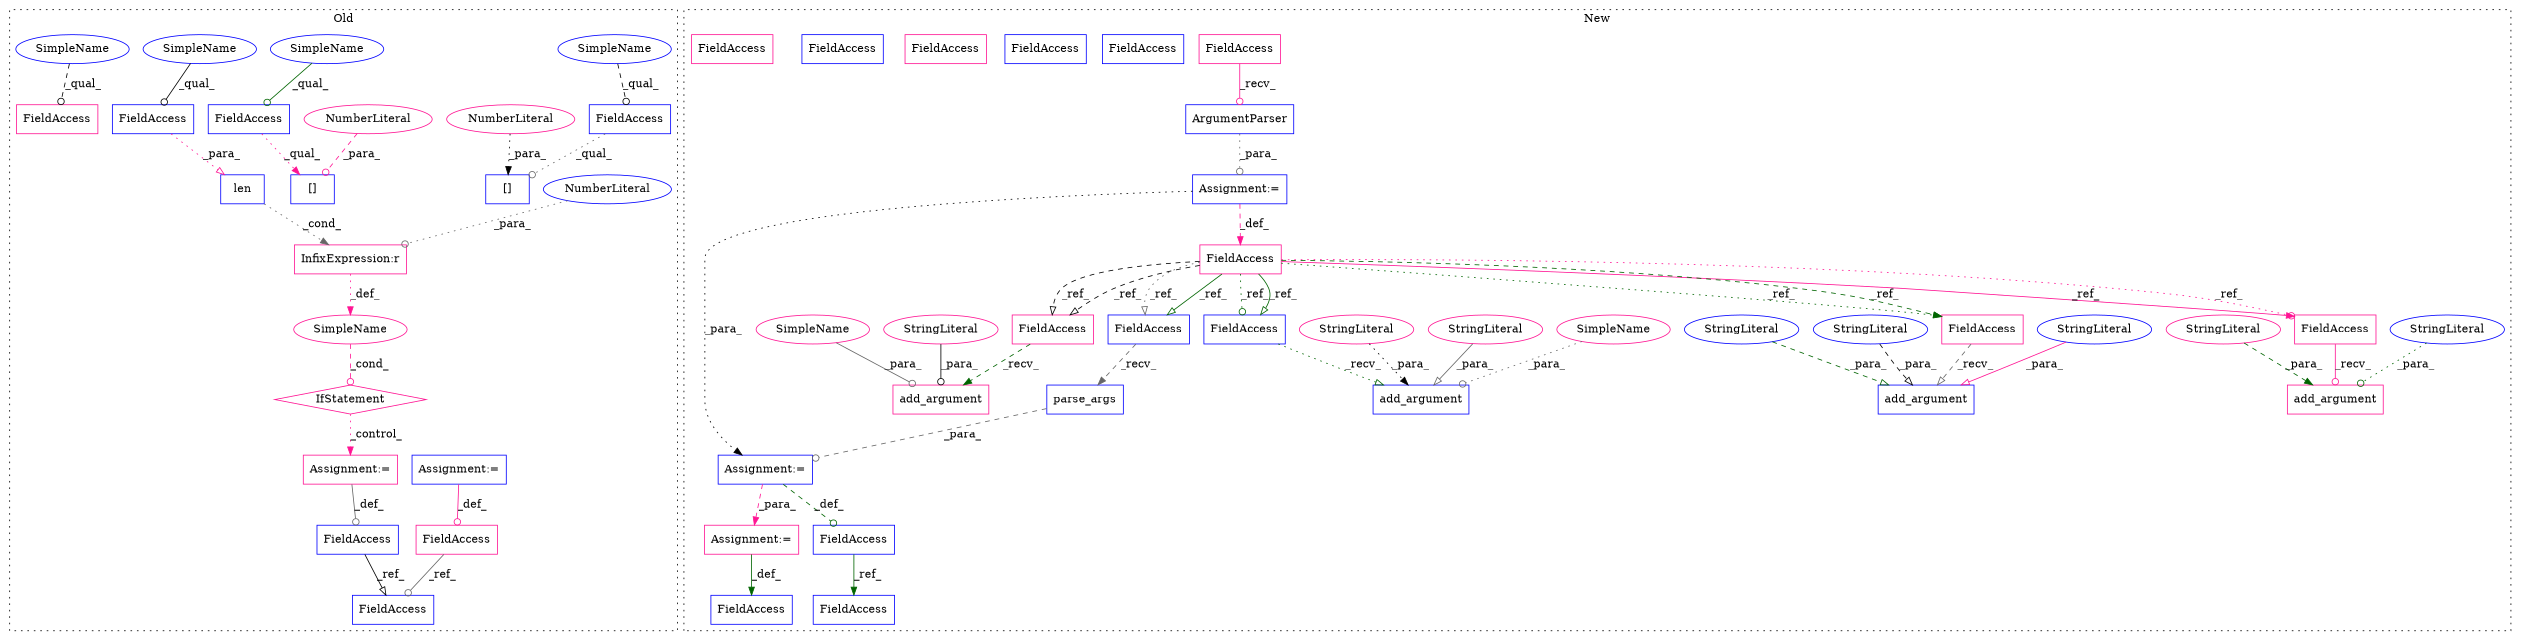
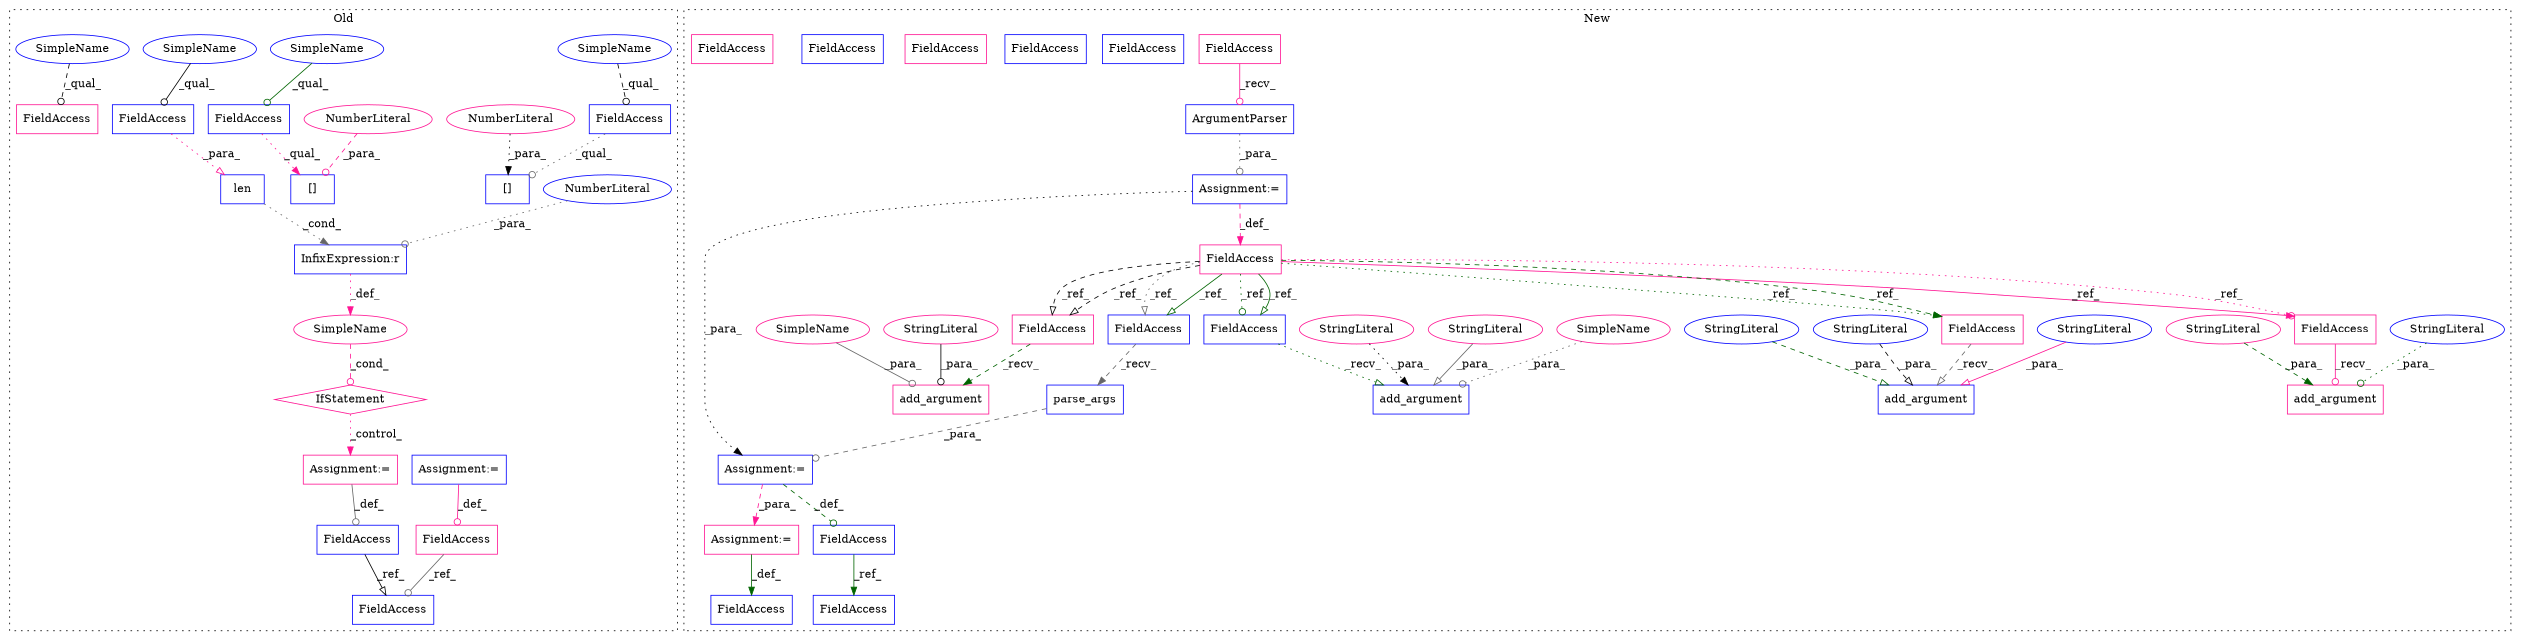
  digraph {
    node [a=22 color=blue l=6 s=2514 shape=box]
    edge [arrowhead=odot color=deeppink style=dotted]
    n1 [a=32 l="4,1" label=len s="2497,2509"]
-   n2 [a=27 color=deeppink l=4 label="InfixExpression:r" s=2510]
+   n2 [a=27 l=4 label="InfixExpression:r" s=2510]
    n3 [a=34 l=1 label=NumberLiteral shape=ellipse]
    n4 [a=25 color=deeppink l="4,2" label=IfStatement s="2493,2515" shape=diamond]
    n5 [l=8 label=FieldAccess s=2501]
    n6 [color=deeppink l=8 label=FieldAccess s=2590]
    n7 [l=8 label=FieldAccess s=2631]
    n8 [a=2 l="9,1" label="[]" s="2631,2641"]
    n9 [a=34 color=deeppink l=1 label=NumberLiteral s=2640 shape=ellipse]
    n10 [l=8 label=FieldAccess s=2459]
    n11 [a=2 l="9,1" label="[]" s="2459,2469"]
    n12 [a=34 color=deeppink l=1 label=NumberLiteral s=2468 shape=ellipse]
    n13 [a=42 color=deeppink label=SimpleName shape=ellipse l="" s=""]
    n14 [a=7 color=deeppink l=1 label="Assignment:=" s=2529]
    n15 [l=2 label=FieldAccess s=2527]
    n16 [l=2 label=FieldAccess s=2714]
    n17 [color=deeppink l=2 label=FieldAccess s=2306]
    n18 [a=7 l=1 label="Assignment:=" s=2308]
    n19 [a=42 l=3 label=SimpleName s=2631 shape=ellipse]
    n20 [a=42 l=3 label=SimpleName s=2501 shape=ellipse]
    n21 [a=42 l=3 label=SimpleName s=2459 shape=ellipse]
    n22 [a=42 l=3 label=SimpleName s=2590 shape=ellipse]
    n23 [a=32 l=12 label=parse_args s=3068]
    n24 [a=7 color=deeppink l=1 label="Assignment:=" s=3225]
    n25 [a=7 l=1 label="Assignment:=" s=2329]
    n26 [a=32 l="15,1" label=ArgumentParser s="2339,2371"]
    n27 [a=32 color=deeppink l="13,1" label=add_argument s="2740,2824"]
    n28 [a=45 color=deeppink l=16 label=StringLiteral s=2753 shape=ellipse]
    n29 [a=45 l=42 label=StringLiteral s=2777 shape=ellipse]
    n30 [a=32 l="13,1" label=add_argument s="2387,2505"]
    n31 [a=45 l=64 label=StringLiteral s=2441 shape=ellipse]
    n32 [a=45 l=16 label=StringLiteral s=2424 shape=ellipse]
    n33 [a=32 l="13,1" label=add_argument s="2937,3047"]
    n34 [a=45 color=deeppink l=67 label=StringLiteral s=2980 shape=ellipse]
    n35 [a=45 color=deeppink l=17 label=StringLiteral s=2950 shape=ellipse]
    n36 [a=7 l=1 label="Assignment:=" s=3060]
    n37 [color=deeppink l=8 label=FieldAccess s=2330]
    n38 [l=14 label=FieldAccess s=3211]
    n39 [l=12 label=FieldAccess s=3114]
    n40 [l=12 label=FieldAccess s=3177]
    n41 [a=32 color=deeppink l="13,1" label=add_argument s="2521,2602"]
    n42 [a=45 l=16 label=StringLiteral s=2400 shape=ellipse]
    n43 [a=45 color=deeppink l=13 label=StringLiteral s=2534 shape=ellipse]
    n44 [label=FieldAccess s=3061]
    n45 [color=deeppink label=FieldAccess s=2323]
    n46 [label=FieldAccess s=2930]
    n47 [color=deeppink label=FieldAccess s=2733]
    n48 [label=FieldAccess s=2380]
    n49 [color=deeppink label=FieldAccess]
    n50 [a=42 color=deeppink l=4 label=SimpleName s=2975 shape=ellipse]
    n51 [a=42 color=deeppink l=4 label=SimpleName s=2555 shape=ellipse]
    n52 [color=deeppink label=FieldAccess s=2733]
    n53 [label=FieldAccess s=3061]
    n54 [label=FieldAccess s=2930]
    n55 [color=deeppink label=FieldAccess s=2380]
    n56 [color=deeppink label=FieldAccess]
    subgraph cluster_1 {
      label=Old
      style=dotted
      n1
      n2
      n3
      n4
      n5
      n6
      n7
      n8
      n9
      n10
      n11
      n12
      n13
      n14
      n15
      n16
      n17
      n18
      n19
      n20
      n21
      n22
    }
    subgraph cluster_2 {
      label=New
      style=dotted
      n23
      n24
      n25
      n26
      n27
      n28
      n29
      n30
      n31
      n32
      n33
      n34
      n35
      n36
      n37
      n38
      n39
      n40
      n41
      n42
      n43
      n44
      n45
      n46
      n47
      n48
      n49
      n50
      n51
      n52
      n53
      n54
      n55
      n56
    }
    n1 -> n2 [arrowhead=normal color=gray40 label=_cond_]
    n2 -> n13 [arrowhead=normal label=_def_]
    n3 -> n2 [color=gray40 label=_para_]
    n4 -> n14 [arrowhead=normal label=_control_]
    n5 -> n1 [arrowhead=onormal label=_para_]
    n7 -> n8 [color=gray40 label=_qual_]
    n9 -> n8 [arrowhead=normal color=black label=_para_]
    n10 -> n11 [arrowhead=normal label=_qual_]
    n12 -> n11 [label=_para_ style=dashed]
    n13 -> n4 [label=_cond_ style=dashed]
    n14 -> n15 [color=gray40 label=_def_ style=solid]
    n15 -> n16 [arrowhead=onormal color=black label=_ref_ style=solid]
    n17 -> n16 [color=gray40 label=_ref_ style=solid]
    n18 -> n17 [label=_def_ style=solid]
    n19 -> n7 [color=black label=_qual_ style=dashed]
    n20 -> n5 [color=black label=_qual_ style=solid]
    n21 -> n10 [color=darkgreen label=_qual_ style=solid]
    n22 -> n6 [color=black label=_qual_ style=dashed]
    n23 -> n36 [color=gray40 label=_para_ style=dashed]
    n24 -> n38 [arrowhead=normal color=darkgreen label=_def_ style=solid]
    n25 -> n36 [arrowhead=normal color=black label=_para_]
    n25 -> n45 [arrowhead=normal label=_def_ style=dashed]
    n26 -> n25 [color=gray40 label=_para_]
    n28 -> n27 [arrowhead=normal color=darkgreen label=_para_ style=dashed]
    n29 -> n27 [color=darkgreen label=_para_]
    n31 -> n30 [arrowhead=onormal color=darkgreen label=_para_ style=dashed]
    n32 -> n30 [arrowhead=onormal label=_para_ style=solid]
    n34 -> n33 [arrowhead=onormal color=gray40 label=_para_ style=solid]
    n35 -> n33 [arrowhead=normal color=black label=_para_]
    n36 -> n24 [arrowhead=normal label=_para_ style=dashed]
    n36 -> n39 [color=darkgreen label=_def_ style=dashed]
    n37 -> n26 [label=_recv_ style=solid]
    n39 -> n40 [arrowhead=normal color=darkgreen label=_ref_ style=solid]
    n42 -> n30 [arrowhead=onormal color=black label=_para_ style=dashed]
    n43 -> n41 [color=black label=_para_ style=solid]
    n45 -> n52 [label=_ref_]
    n45 -> n52 [arrowhead=normal label=_ref_ style=solid]
    n45 -> n53 [arrowhead=onormal color=gray40 label=_ref_]
    n45 -> n53 [arrowhead=onormal color=darkgreen label=_ref_ style=solid]
    n45 -> n54 [color=darkgreen label=_ref_]
    n45 -> n54 [arrowhead=onormal color=darkgreen label=_ref_ style=solid]
    n45 -> n55 [arrowhead=onormal color=darkgreen label=_ref_]
    n45 -> n55 [arrowhead=normal color=darkgreen label=_ref_ style=dashed]
    n45 -> n56 [arrowhead=onormal color=black label=_ref_ style=dashed]
    n45 -> n56 [arrowhead=onormal color=black label=_ref_ style=dashed]
    n50 -> n33 [color=gray40 label=_para_]
    n51 -> n41 [color=gray40 label=_para_ style=solid]
    n52 -> n27 [label=_recv_ style=solid]
    n53 -> n23 [arrowhead=normal color=gray40 label=_recv_ style=dashed]
    n54 -> n33 [arrowhead=onormal color=darkgreen label=_recv_]
    n55 -> n30 [arrowhead=onormal color=gray40 label=_recv_ style=dashed]
    n56 -> n41 [arrowhead=normal color=darkgreen label=_recv_ style=dashed]
  }
